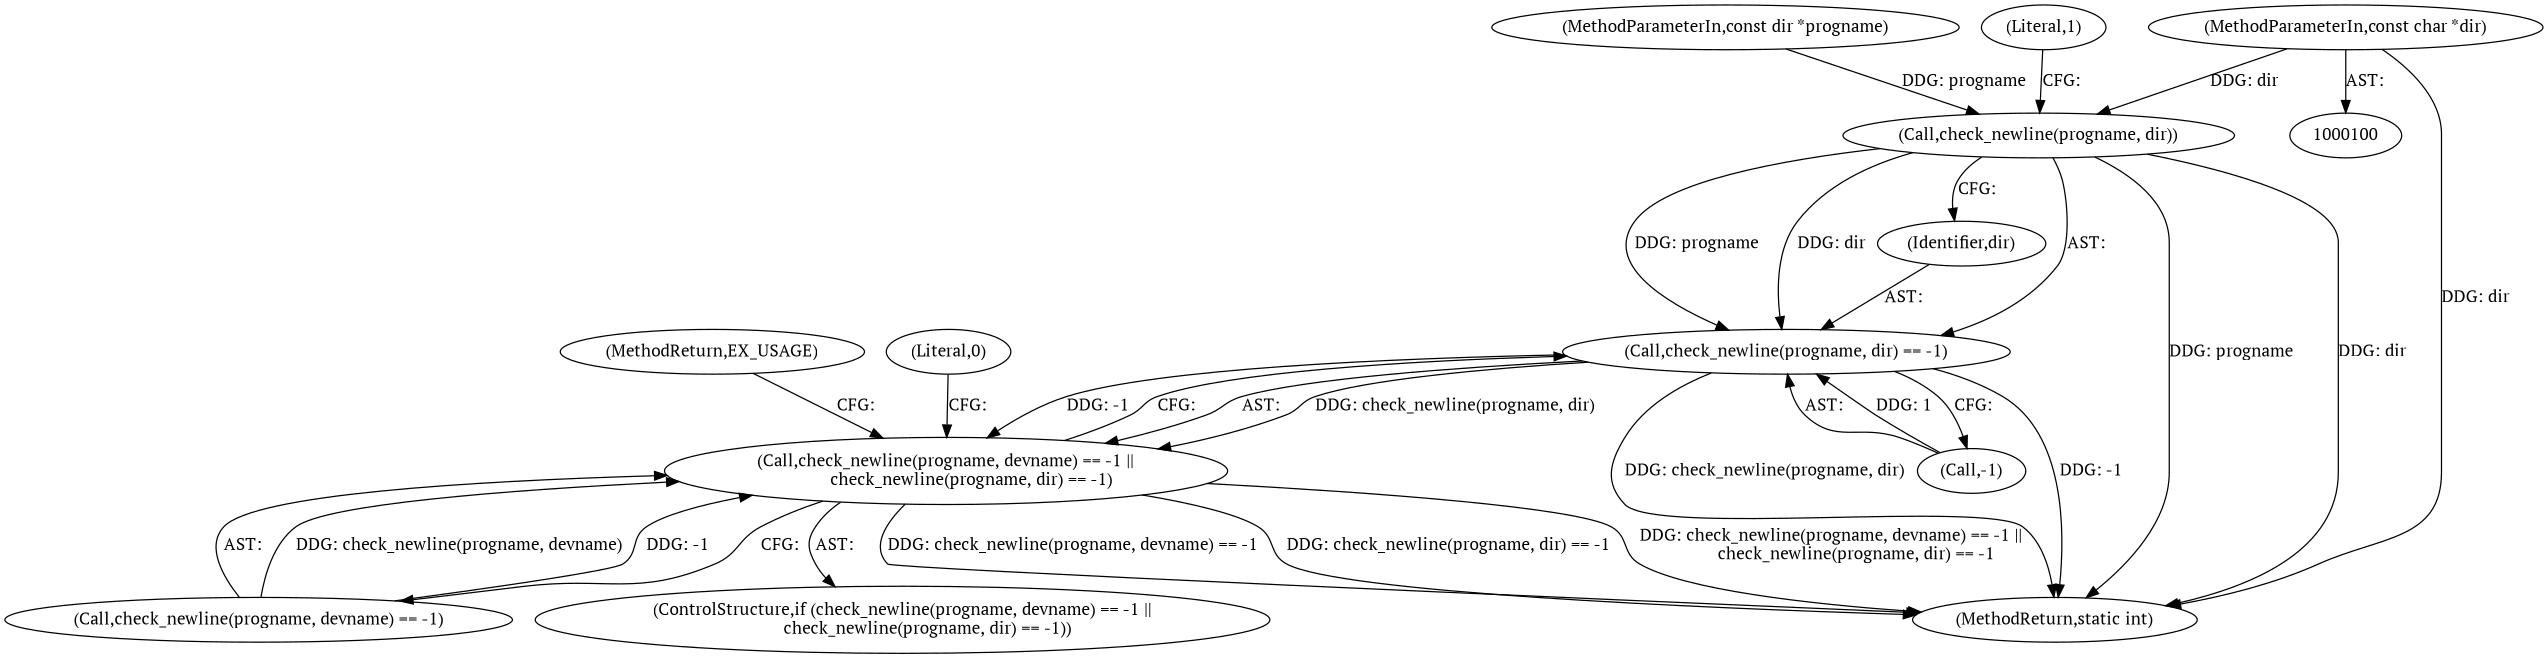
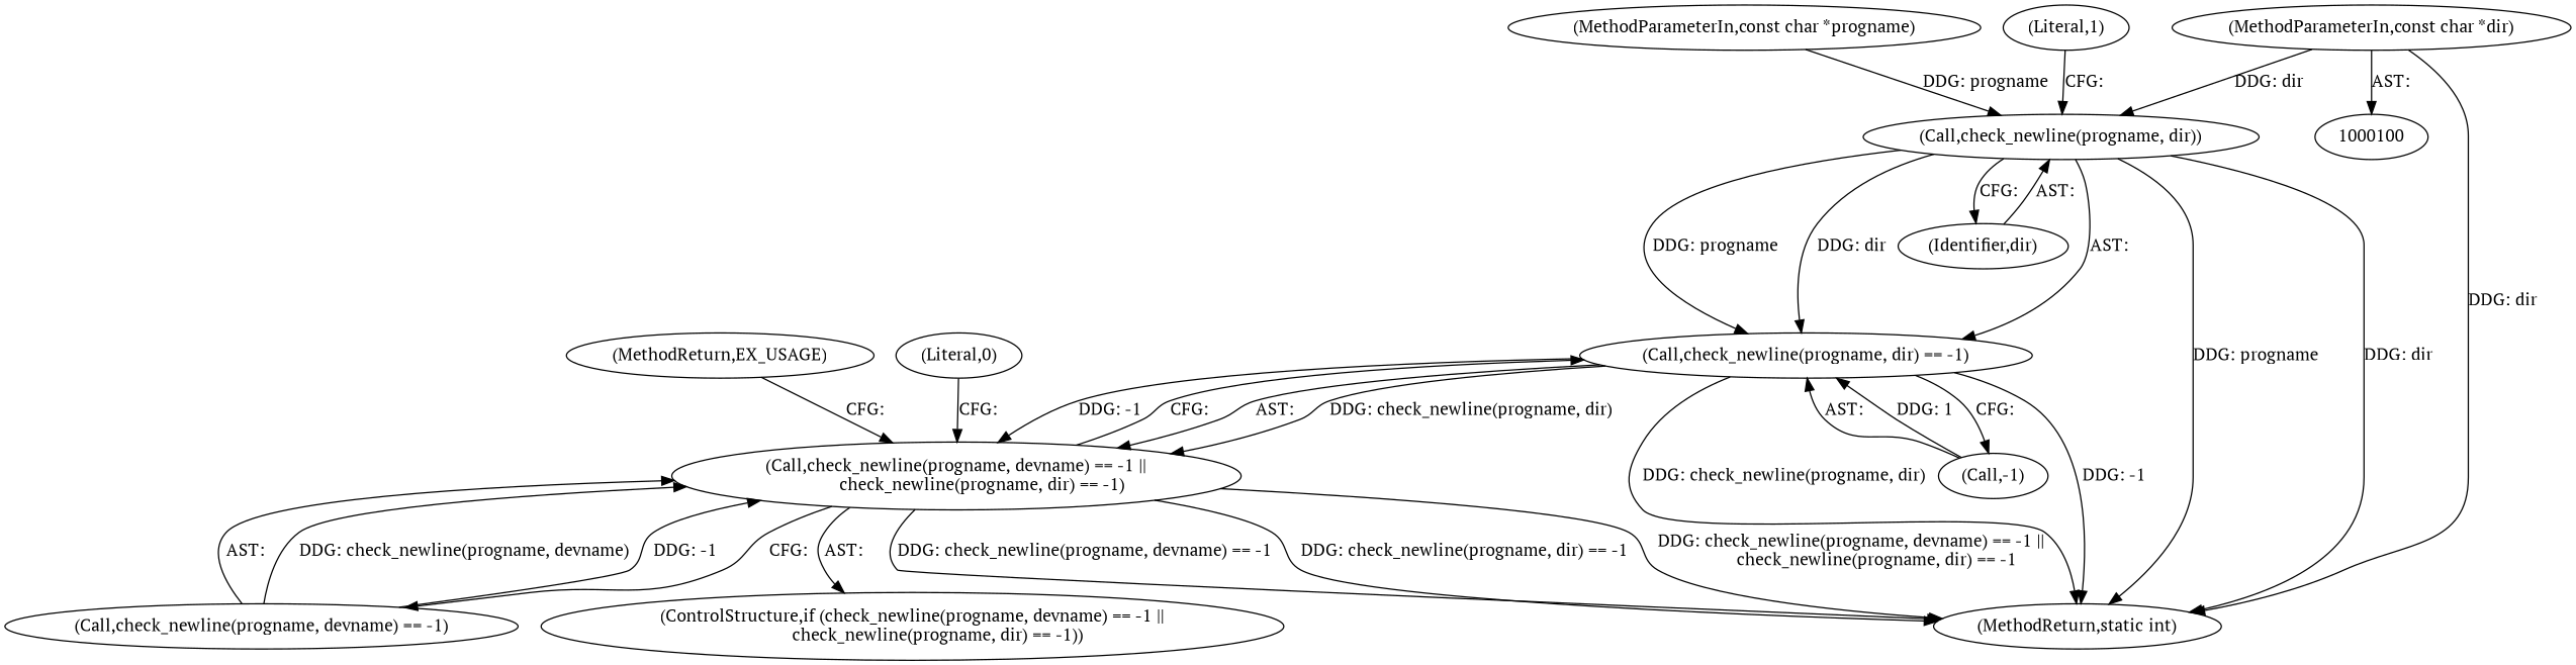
  digraph {
    fontname="PT Serif"
    node [fontname="PT Serif"]
    edge [fontname="PT Serif"]
    n1 [label="(MethodParameterIn,const char *dir)"]
    n2 [label="(Call,check_newline(progname, dir))"]
    n3 [label="(MethodReturn,static int)"]
    1000100
    n5 [label="(Call,check_newline(progname, dir) == -1)"]
    n6 [label="(Identifier,dir)"]
    n7 [label="(Call,check_newline(progname, devname) == -1 ||\n           check_newline(progname, dir) == -1)"]
    n8 [label="(Call,-1)"]
    n9 [label="(Call,check_newline(progname, devname) == -1)"]
    n10 [label="(ControlStructure,if (check_newline(progname, devname) == -1 ||\n           check_newline(progname, dir) == -1))"]
    n11 [label="(MethodReturn,EX_USAGE)"]
    n12 [label="(Literal,0)"]
    n13 [label="(Literal,1)"]
-   n14 [label="(MethodParameterIn,const dir *progname)"]
+   n14 [label="(MethodParameterIn,const char *progname)"]
    n1 -> n2 [label="DDG: dir"]
    n1 -> n3 [label="DDG: dir"]
    n1 -> 1000100 [label="AST: "]
    n2 -> n3 [label="DDG: progname"]
    n2 -> n3 [label="DDG: dir"]
    n2 -> n5 [label="AST: "]
    n2 -> n5 [label="DDG: progname"]
    n2 -> n5 [label="DDG: dir"]
    n2 -> n6 [label="CFG: "]
    n5 -> n3 [label="DDG: -1"]
    n5 -> n3 [label="DDG: check_newline(progname, dir)"]
    n5 -> n7 [label="AST: "]
    n5 -> n7 [label="DDG: check_newline(progname, dir)"]
    n5 -> n7 [label="DDG: -1"]
    n5 -> n8 [label="CFG: "]
-   n6 -> n5 [label="AST: "]
+   n6 -> n2 [label="AST: "]
    n7 -> n3 [label="DDG: check_newline(progname, devname) == -1"]
    n7 -> n3 [label="DDG: check_newline(progname, dir) == -1"]
    n7 -> n3 [label="DDG: check_newline(progname, devname) == -1 ||\n           check_newline(progname, dir) == -1"]
    n7 -> n5 [label="CFG: "]
    n7 -> n9 [label="CFG: "]
    n7 -> n10 [label="AST: "]
    n8 -> n5 [label="AST: "]
    n8 -> n5 [label="DDG: 1"]
    n9 -> n7 [label="AST: "]
    n9 -> n7 [label="DDG: check_newline(progname, devname)"]
    n9 -> n7 [label="DDG: -1"]
    n11 -> n7 [label="CFG: "]
    n12 -> n7 [label="CFG: "]
    n13 -> n2 [label="CFG: "]
    n14 -> n2 [label="DDG: progname"]
  }
